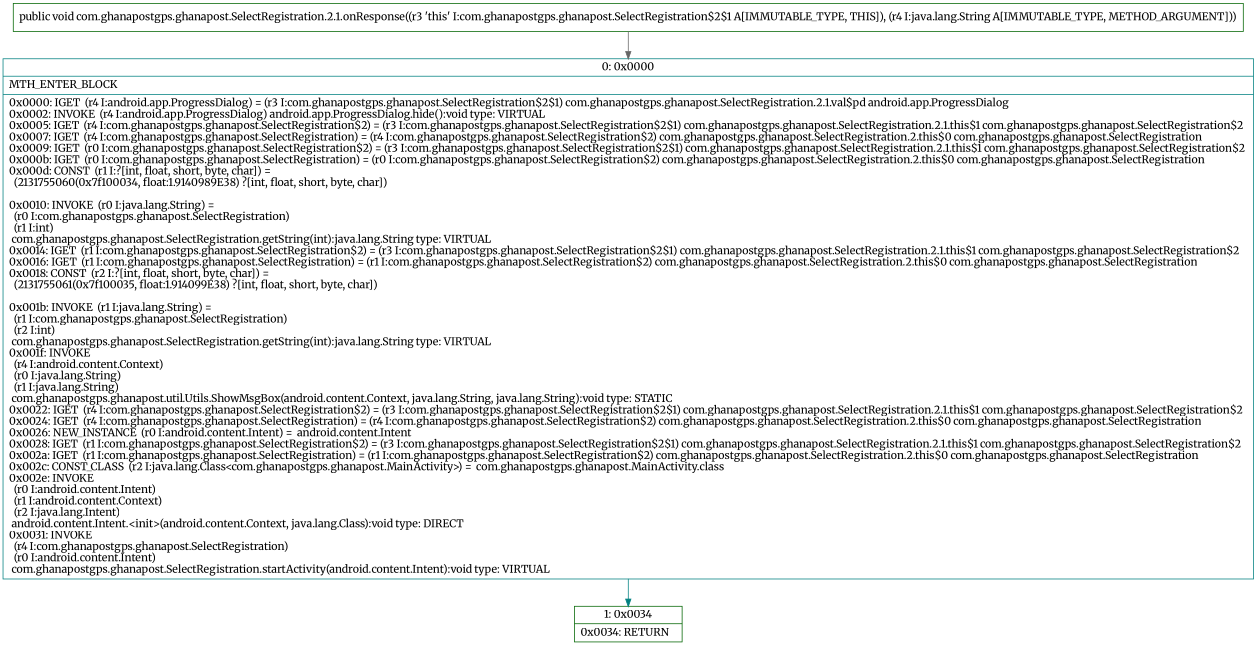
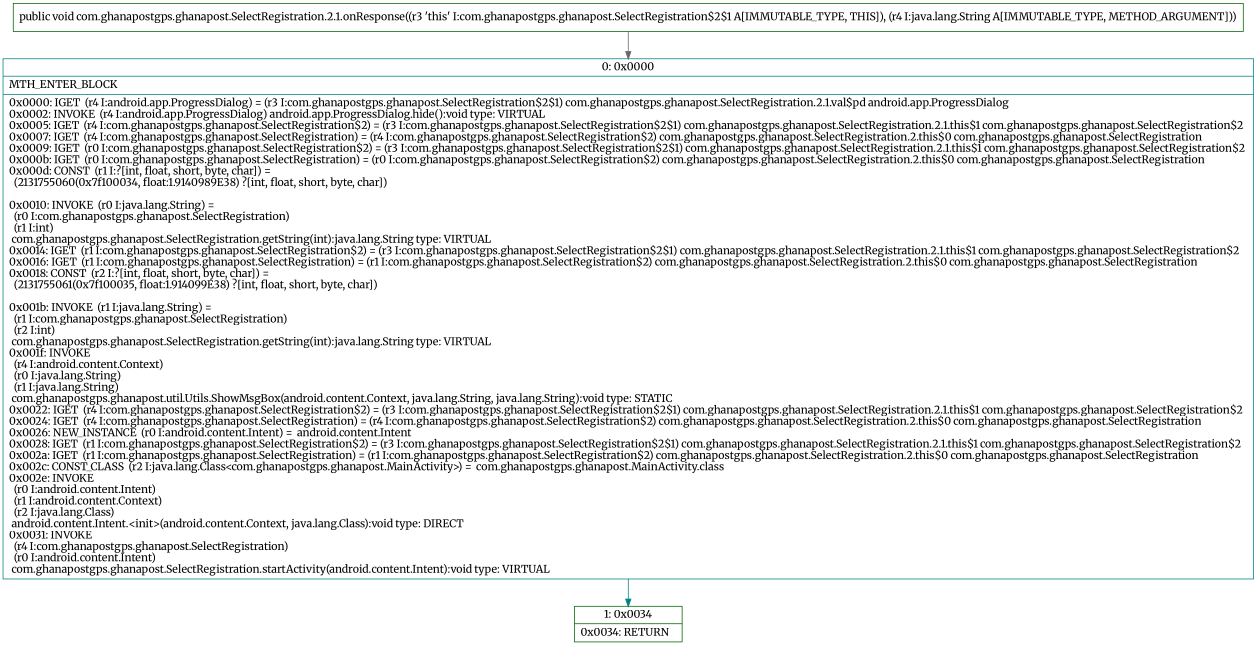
  digraph {
    fontname=Merriweather
    node [shape=record color=darkgreen fontname=Merriweather]
    edge [fontname=Merriweather]
-   n1 [label="{0\:\ 0x0000|MTH_ENTER_BLOCK\l|0x0000: IGET  (r4 I:android.app.ProgressDialog) = (r3 I:com.ghanapostgps.ghanapost.SelectRegistration$2$1) com.ghanapostgps.ghanapost.SelectRegistration.2.1.val$pd android.app.ProgressDialog \l0x0002: INVOKE  (r4 I:android.app.ProgressDialog) android.app.ProgressDialog.hide():void type: VIRTUAL \l0x0005: IGET  (r4 I:com.ghanapostgps.ghanapost.SelectRegistration$2) = (r3 I:com.ghanapostgps.ghanapost.SelectRegistration$2$1) com.ghanapostgps.ghanapost.SelectRegistration.2.1.this$1 com.ghanapostgps.ghanapost.SelectRegistration$2 \l0x0007: IGET  (r4 I:com.ghanapostgps.ghanapost.SelectRegistration) = (r4 I:com.ghanapostgps.ghanapost.SelectRegistration$2) com.ghanapostgps.ghanapost.SelectRegistration.2.this$0 com.ghanapostgps.ghanapost.SelectRegistration \l0x0009: IGET  (r0 I:com.ghanapostgps.ghanapost.SelectRegistration$2) = (r3 I:com.ghanapostgps.ghanapost.SelectRegistration$2$1) com.ghanapostgps.ghanapost.SelectRegistration.2.1.this$1 com.ghanapostgps.ghanapost.SelectRegistration$2 \l0x000b: IGET  (r0 I:com.ghanapostgps.ghanapost.SelectRegistration) = (r0 I:com.ghanapostgps.ghanapost.SelectRegistration$2) com.ghanapostgps.ghanapost.SelectRegistration.2.this$0 com.ghanapostgps.ghanapost.SelectRegistration \l0x000d: CONST  (r1 I:?[int, float, short, byte, char]) = \l  (2131755060(0x7f100034, float:1.9140989E38) ?[int, float, short, byte, char])\l \l0x0010: INVOKE  (r0 I:java.lang.String) = \l  (r0 I:com.ghanapostgps.ghanapost.SelectRegistration)\l  (r1 I:int)\l com.ghanapostgps.ghanapost.SelectRegistration.getString(int):java.lang.String type: VIRTUAL \l0x0014: IGET  (r1 I:com.ghanapostgps.ghanapost.SelectRegistration$2) = (r3 I:com.ghanapostgps.ghanapost.SelectRegistration$2$1) com.ghanapostgps.ghanapost.SelectRegistration.2.1.this$1 com.ghanapostgps.ghanapost.SelectRegistration$2 \l0x0016: IGET  (r1 I:com.ghanapostgps.ghanapost.SelectRegistration) = (r1 I:com.ghanapostgps.ghanapost.SelectRegistration$2) com.ghanapostgps.ghanapost.SelectRegistration.2.this$0 com.ghanapostgps.ghanapost.SelectRegistration \l0x0018: CONST  (r2 I:?[int, float, short, byte, char]) = \l  (2131755061(0x7f100035, float:1.914099E38) ?[int, float, short, byte, char])\l \l0x001b: INVOKE  (r1 I:java.lang.String) = \l  (r1 I:com.ghanapostgps.ghanapost.SelectRegistration)\l  (r2 I:int)\l com.ghanapostgps.ghanapost.SelectRegistration.getString(int):java.lang.String type: VIRTUAL \l0x001f: INVOKE  \l  (r4 I:android.content.Context)\l  (r0 I:java.lang.String)\l  (r1 I:java.lang.String)\l com.ghanapostgps.ghanapost.util.Utils.ShowMsgBox(android.content.Context, java.lang.String, java.lang.String):void type: STATIC \l0x0022: IGET  (r4 I:com.ghanapostgps.ghanapost.SelectRegistration$2) = (r3 I:com.ghanapostgps.ghanapost.SelectRegistration$2$1) com.ghanapostgps.ghanapost.SelectRegistration.2.1.this$1 com.ghanapostgps.ghanapost.SelectRegistration$2 \l0x0024: IGET  (r4 I:com.ghanapostgps.ghanapost.SelectRegistration) = (r4 I:com.ghanapostgps.ghanapost.SelectRegistration$2) com.ghanapostgps.ghanapost.SelectRegistration.2.this$0 com.ghanapostgps.ghanapost.SelectRegistration \l0x0026: NEW_INSTANCE  (r0 I:android.content.Intent) =  android.content.Intent \l0x0028: IGET  (r1 I:com.ghanapostgps.ghanapost.SelectRegistration$2) = (r3 I:com.ghanapostgps.ghanapost.SelectRegistration$2$1) com.ghanapostgps.ghanapost.SelectRegistration.2.1.this$1 com.ghanapostgps.ghanapost.SelectRegistration$2 \l0x002a: IGET  (r1 I:com.ghanapostgps.ghanapost.SelectRegistration) = (r1 I:com.ghanapostgps.ghanapost.SelectRegistration$2) com.ghanapostgps.ghanapost.SelectRegistration.2.this$0 com.ghanapostgps.ghanapost.SelectRegistration \l0x002c: CONST_CLASS  (r2 I:java.lang.Class\<com.ghanapostgps.ghanapost.MainActivity\>) =  com.ghanapostgps.ghanapost.MainActivity.class \l0x002e: INVOKE  \l  (r0 I:android.content.Intent)\l  (r1 I:android.content.Context)\l  (r2 I:java.lang.Intent)\l android.content.Intent.\<init\>(android.content.Context, java.lang.Class):void type: DIRECT \l0x0031: INVOKE  \l  (r4 I:com.ghanapostgps.ghanapost.SelectRegistration)\l  (r0 I:android.content.Intent)\l com.ghanapostgps.ghanapost.SelectRegistration.startActivity(android.content.Intent):void type: VIRTUAL \l}" color=teal]
+   n1 [label="{0\:\ 0x0000|MTH_ENTER_BLOCK\l|0x0000: IGET  (r4 I:android.app.ProgressDialog) = (r3 I:com.ghanapostgps.ghanapost.SelectRegistration$2$1) com.ghanapostgps.ghanapost.SelectRegistration.2.1.val$pd android.app.ProgressDialog \l0x0002: INVOKE  (r4 I:android.app.ProgressDialog) android.app.ProgressDialog.hide():void type: VIRTUAL \l0x0005: IGET  (r4 I:com.ghanapostgps.ghanapost.SelectRegistration$2) = (r3 I:com.ghanapostgps.ghanapost.SelectRegistration$2$1) com.ghanapostgps.ghanapost.SelectRegistration.2.1.this$1 com.ghanapostgps.ghanapost.SelectRegistration$2 \l0x0007: IGET  (r4 I:com.ghanapostgps.ghanapost.SelectRegistration) = (r4 I:com.ghanapostgps.ghanapost.SelectRegistration$2) com.ghanapostgps.ghanapost.SelectRegistration.2.this$0 com.ghanapostgps.ghanapost.SelectRegistration \l0x0009: IGET  (r0 I:com.ghanapostgps.ghanapost.SelectRegistration$2) = (r3 I:com.ghanapostgps.ghanapost.SelectRegistration$2$1) com.ghanapostgps.ghanapost.SelectRegistration.2.1.this$1 com.ghanapostgps.ghanapost.SelectRegistration$2 \l0x000b: IGET  (r0 I:com.ghanapostgps.ghanapost.SelectRegistration) = (r0 I:com.ghanapostgps.ghanapost.SelectRegistration$2) com.ghanapostgps.ghanapost.SelectRegistration.2.this$0 com.ghanapostgps.ghanapost.SelectRegistration \l0x000d: CONST  (r1 I:?[int, float, short, byte, char]) = \l  (2131755060(0x7f100034, float:1.9140989E38) ?[int, float, short, byte, char])\l \l0x0010: INVOKE  (r0 I:java.lang.String) = \l  (r0 I:com.ghanapostgps.ghanapost.SelectRegistration)\l  (r1 I:int)\l com.ghanapostgps.ghanapost.SelectRegistration.getString(int):java.lang.String type: VIRTUAL \l0x0014: IGET  (r1 I:com.ghanapostgps.ghanapost.SelectRegistration$2) = (r3 I:com.ghanapostgps.ghanapost.SelectRegistration$2$1) com.ghanapostgps.ghanapost.SelectRegistration.2.1.this$1 com.ghanapostgps.ghanapost.SelectRegistration$2 \l0x0016: IGET  (r1 I:com.ghanapostgps.ghanapost.SelectRegistration) = (r1 I:com.ghanapostgps.ghanapost.SelectRegistration$2) com.ghanapostgps.ghanapost.SelectRegistration.2.this$0 com.ghanapostgps.ghanapost.SelectRegistration \l0x0018: CONST  (r2 I:?[int, float, short, byte, char]) = \l  (2131755061(0x7f100035, float:1.914099E38) ?[int, float, short, byte, char])\l \l0x001b: INVOKE  (r1 I:java.lang.String) = \l  (r1 I:com.ghanapostgps.ghanapost.SelectRegistration)\l  (r2 I:int)\l com.ghanapostgps.ghanapost.SelectRegistration.getString(int):java.lang.String type: VIRTUAL \l0x001f: INVOKE  \l  (r4 I:android.content.Context)\l  (r0 I:java.lang.String)\l  (r1 I:java.lang.String)\l com.ghanapostgps.ghanapost.util.Utils.ShowMsgBox(android.content.Context, java.lang.String, java.lang.String):void type: STATIC \l0x0022: IGET  (r4 I:com.ghanapostgps.ghanapost.SelectRegistration$2) = (r3 I:com.ghanapostgps.ghanapost.SelectRegistration$2$1) com.ghanapostgps.ghanapost.SelectRegistration.2.1.this$1 com.ghanapostgps.ghanapost.SelectRegistration$2 \l0x0024: IGET  (r4 I:com.ghanapostgps.ghanapost.SelectRegistration) = (r4 I:com.ghanapostgps.ghanapost.SelectRegistration$2) com.ghanapostgps.ghanapost.SelectRegistration.2.this$0 com.ghanapostgps.ghanapost.SelectRegistration \l0x0026: NEW_INSTANCE  (r0 I:android.content.Intent) =  android.content.Intent \l0x0028: IGET  (r1 I:com.ghanapostgps.ghanapost.SelectRegistration$2) = (r3 I:com.ghanapostgps.ghanapost.SelectRegistration$2$1) com.ghanapostgps.ghanapost.SelectRegistration.2.1.this$1 com.ghanapostgps.ghanapost.SelectRegistration$2 \l0x002a: IGET  (r1 I:com.ghanapostgps.ghanapost.SelectRegistration) = (r1 I:com.ghanapostgps.ghanapost.SelectRegistration$2) com.ghanapostgps.ghanapost.SelectRegistration.2.this$0 com.ghanapostgps.ghanapost.SelectRegistration \l0x002c: CONST_CLASS  (r2 I:java.lang.Class\<com.ghanapostgps.ghanapost.MainActivity\>) =  com.ghanapostgps.ghanapost.MainActivity.class \l0x002e: INVOKE  \l  (r0 I:android.content.Intent)\l  (r1 I:android.content.Context)\l  (r2 I:java.lang.Class)\l android.content.Intent.\<init\>(android.content.Context, java.lang.Class):void type: DIRECT \l0x0031: INVOKE  \l  (r4 I:com.ghanapostgps.ghanapost.SelectRegistration)\l  (r0 I:android.content.Intent)\l com.ghanapostgps.ghanapost.SelectRegistration.startActivity(android.content.Intent):void type: VIRTUAL \l}" color=teal]
    n2 [label="{1\:\ 0x0034|0x0034: RETURN   \l}"]
    n3 [label="{public void com.ghanapostgps.ghanapost.SelectRegistration.2.1.onResponse((r3 'this' I:com.ghanapostgps.ghanapost.SelectRegistration$2$1 A[IMMUTABLE_TYPE, THIS]), (r4 I:java.lang.String A[IMMUTABLE_TYPE, METHOD_ARGUMENT])) }"]
    n1 -> n2 [color=teal]
    n3 -> n1 [color=gray40]
  }
